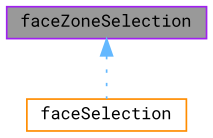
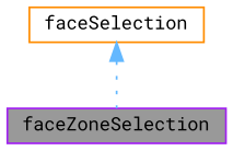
  digraph {
    fontname="Roboto Mono"
    node [fontname="Roboto Mono" fontsize=10 shape=box style=filled]
    n1 [color=purple fillcolor=grey60 fontcolor=black height=0.2 label=faceZoneSelection width=0.4]
    n2 [color=darkorange fillcolor=white height=0.2 label=faceSelection width=0.4]
-   n1 -> n2 [color=steelblue1 dir=back fontname="Roboto Mono" fontsize=10 labelfontname=Helvetica labelfontsize=10 style=dotted]
+   n2 -> n1 [color=steelblue1 dir=back fontname="Roboto Mono" fontsize=10 labelfontname=Helvetica labelfontsize=10 style=dotted]
  }
